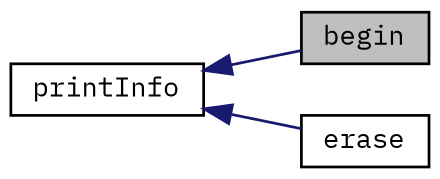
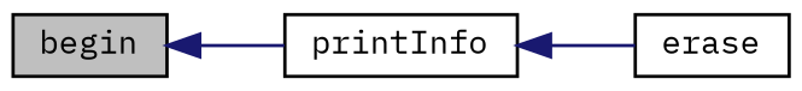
  digraph {
    fontname="IBM Plex Mono"
    rankdir=LR
    node [color=black fontname="IBM Plex Mono" fontsize=10 shape=record]
    edge [color=midnightblue dir=back fontname="IBM Plex Mono" fontsize=10 labelfontname=FreeSans labelfontsize=10 style=solid]
    n1 [fillcolor=grey75 fontcolor=black height=0.2 label=begin style=filled width=0.4]
    n2 [height=0.2 label=printInfo width=0.4]
    n3 [height=0.2 label=erase width=0.4]
-   n2 -> n1
+   n1 -> n2
    n2 -> n3
  }
